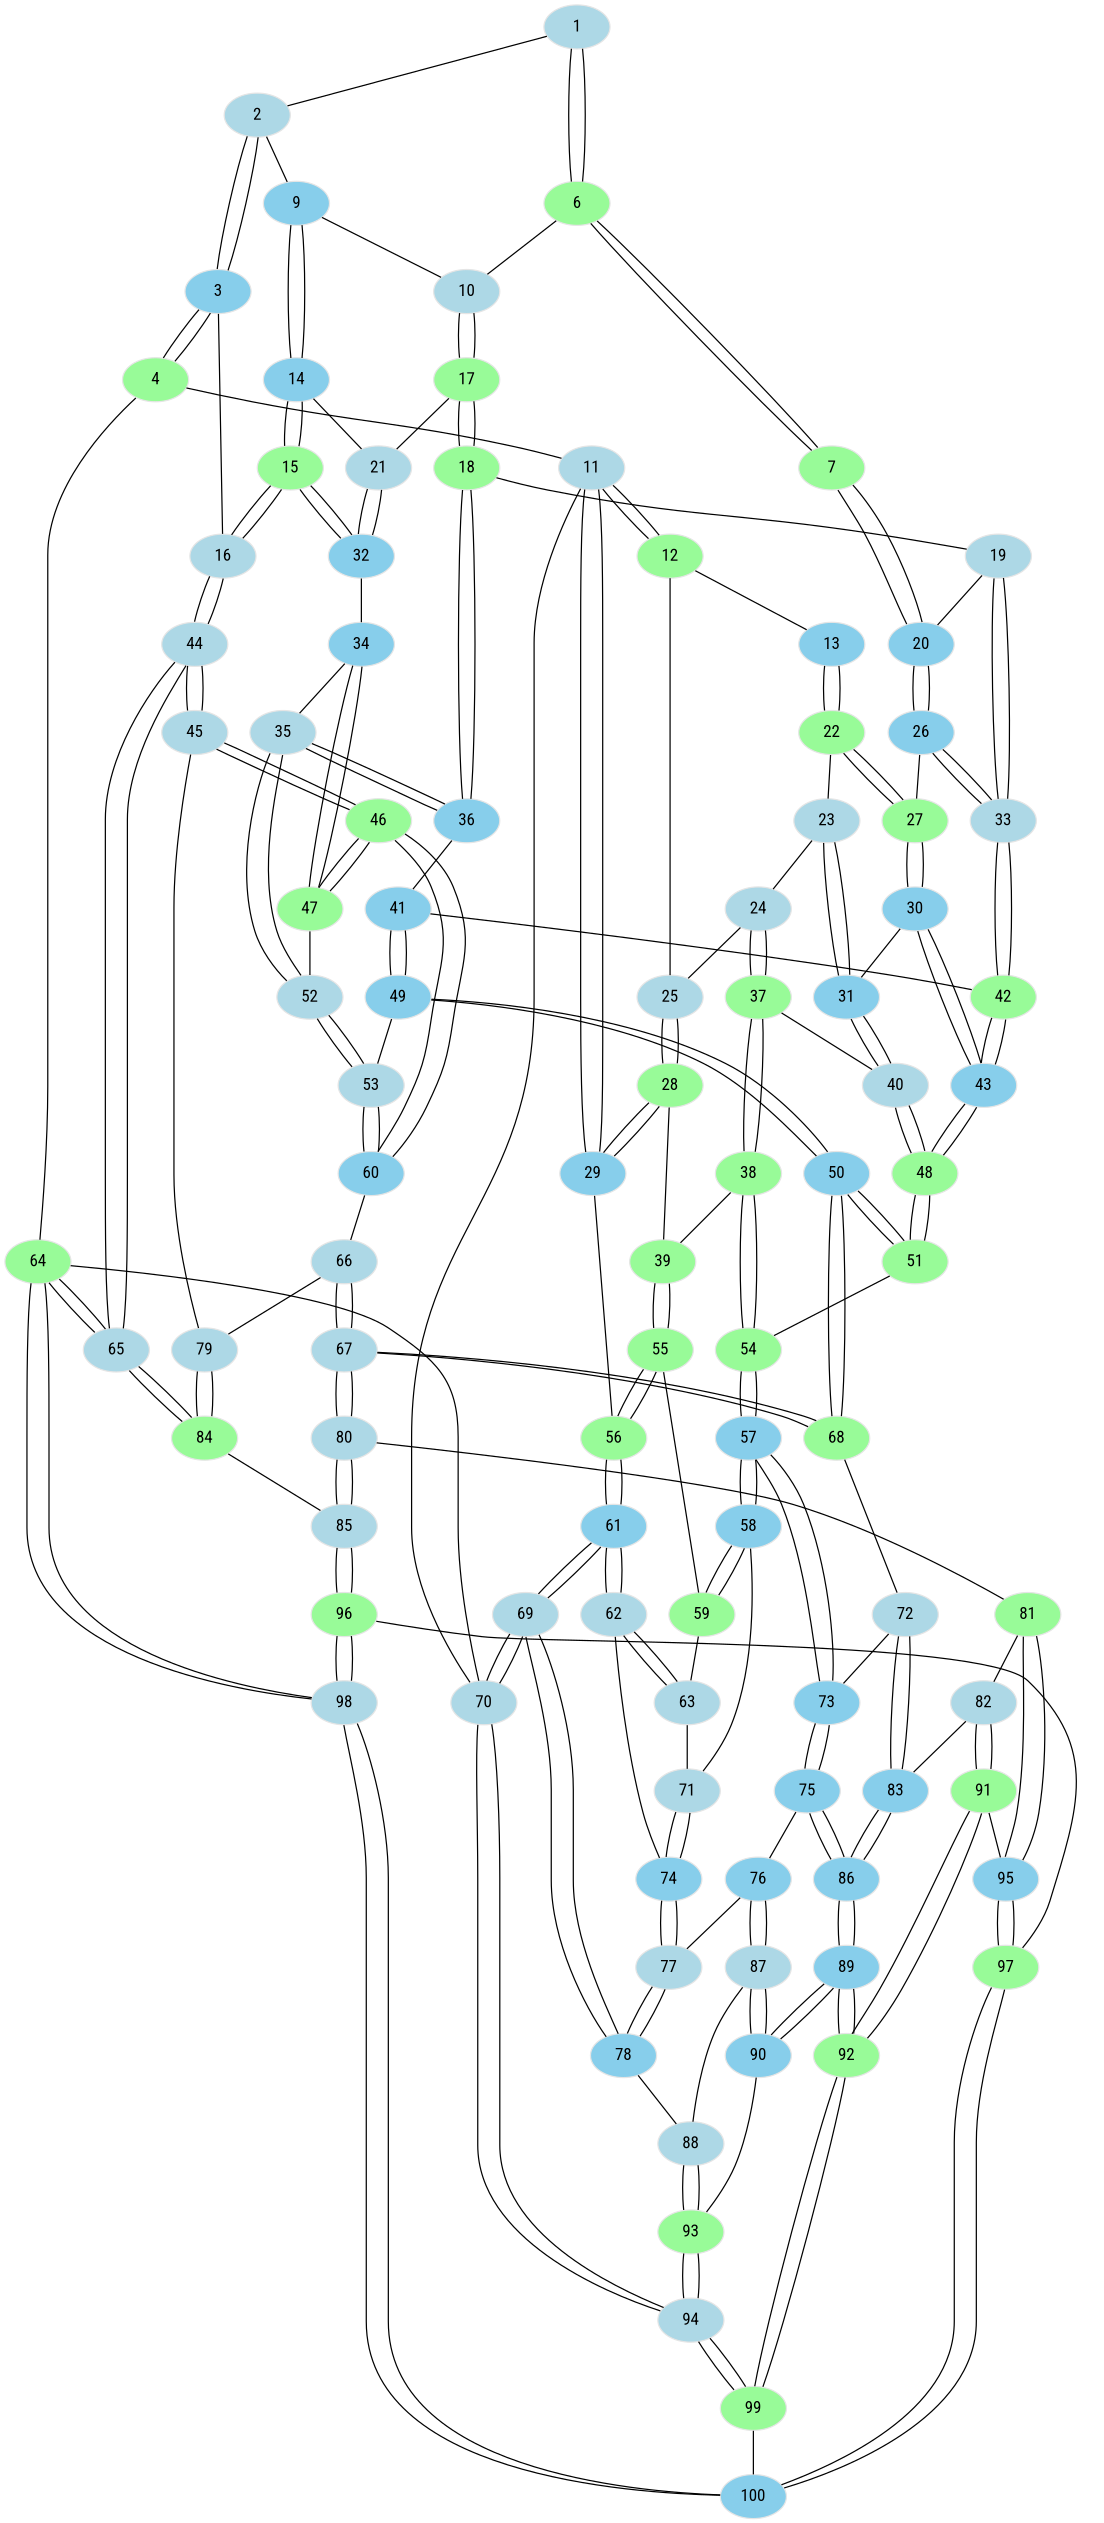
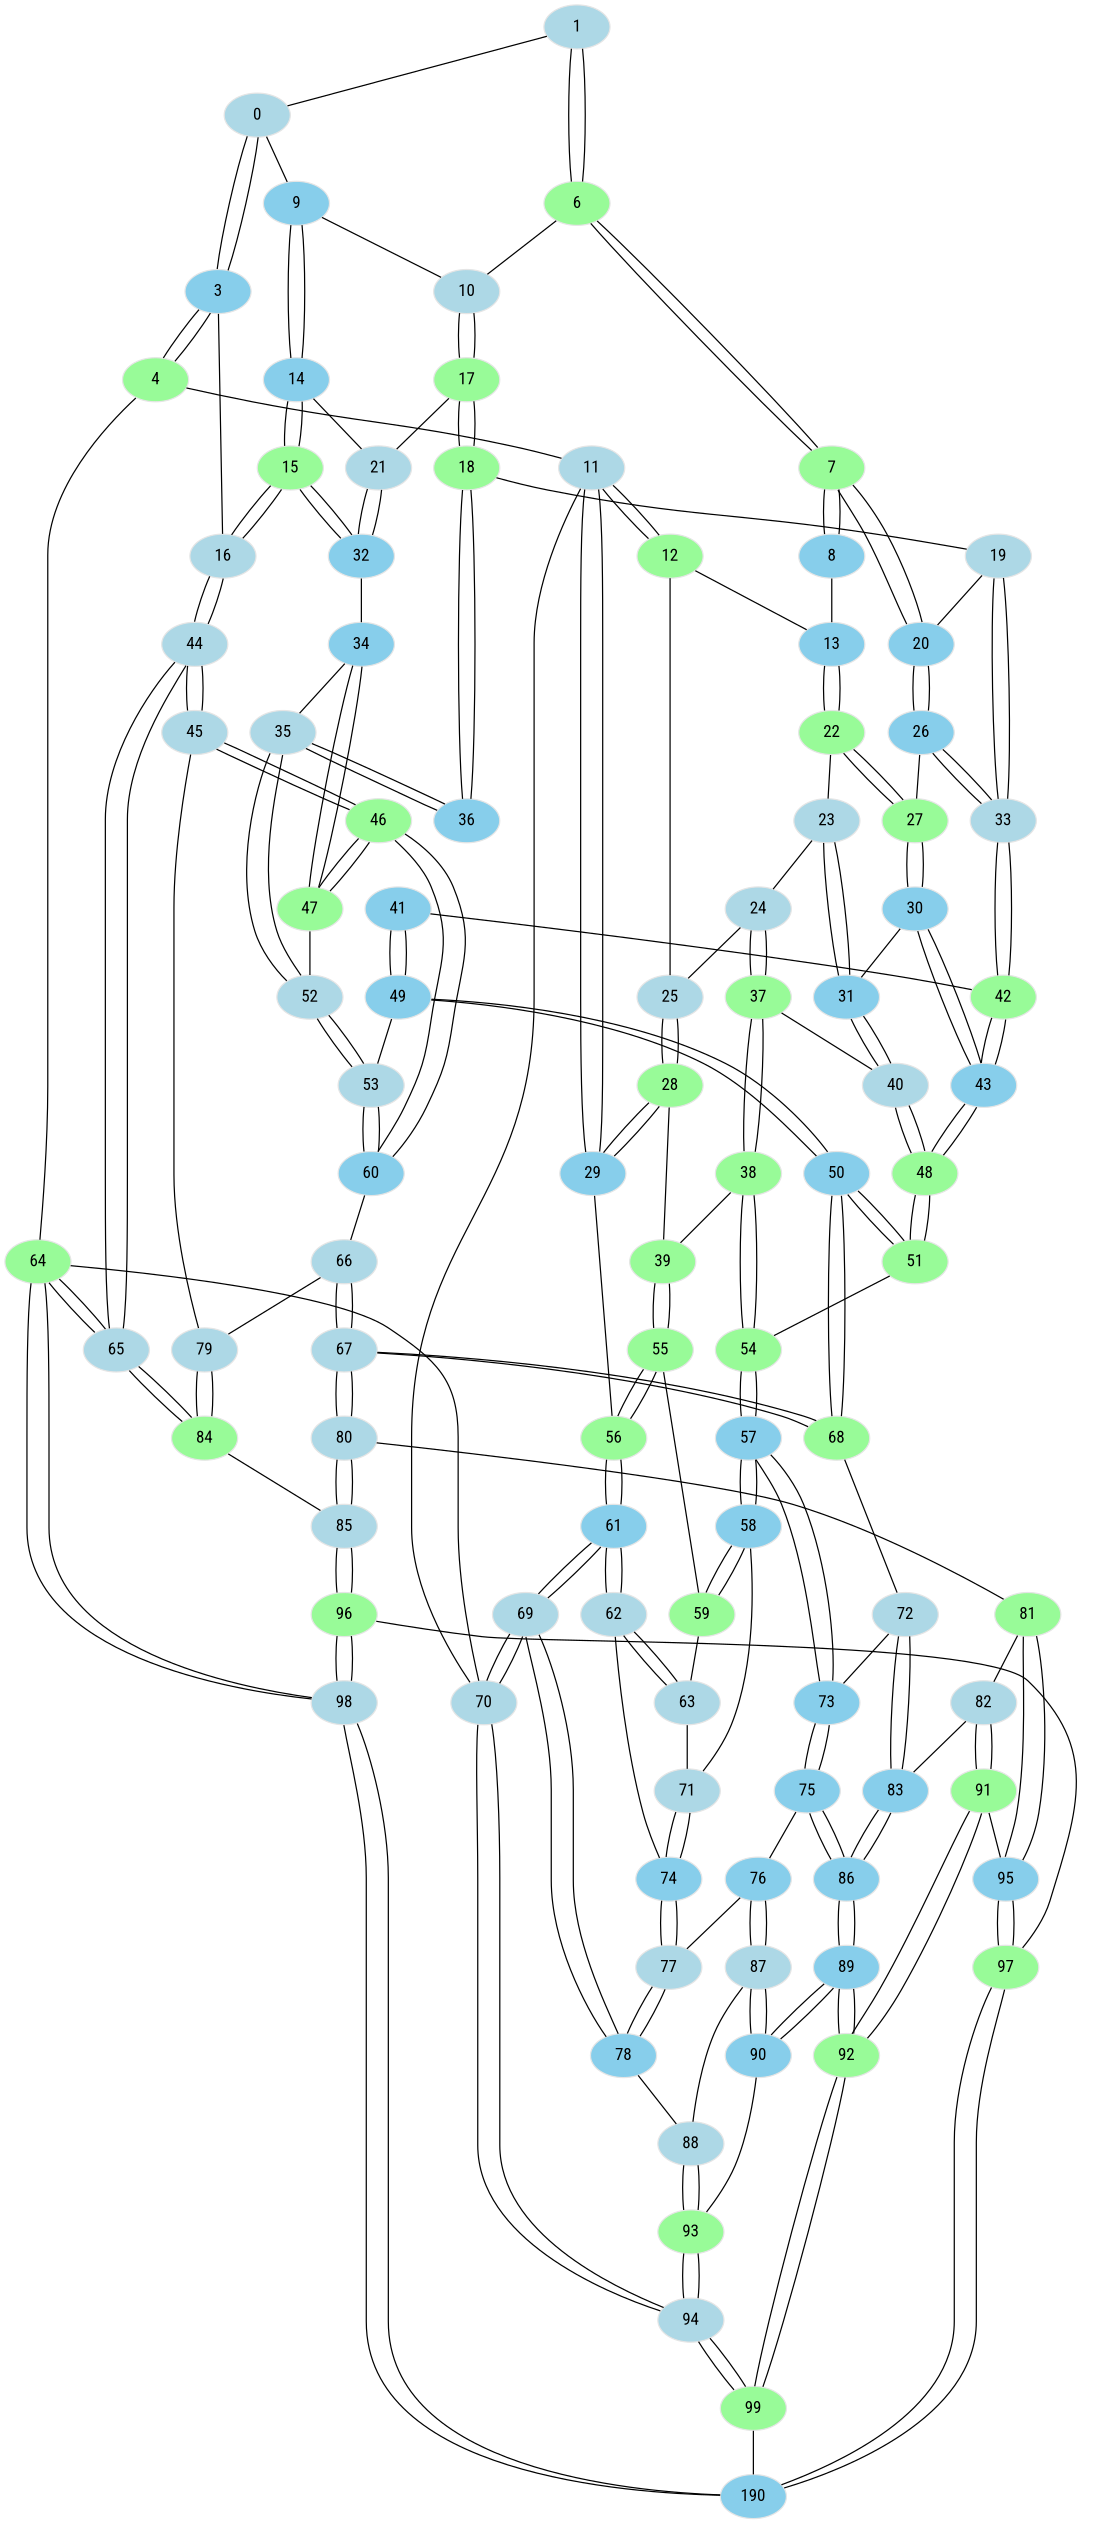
  graph {
    fontname="Roboto Condensed"
    node [color=gray90 fillcolor=lightblue fontname="Roboto Condensed" style=filled]
    edge [fontname="Roboto Condensed"]
    1
-   2
+   2 [label=0]
    6 [fillcolor=palegreen]
    3 [fillcolor=skyblue]
    9 [fillcolor=skyblue]
    7 [fillcolor=palegreen]
    10
    4 [fillcolor=palegreen]
    16
    14 [fillcolor=skyblue]
    11
    64 [fillcolor=palegreen]
    44
    12 [fillcolor=palegreen]
    29 [fillcolor=skyblue]
    70
    65
    98
+   8 [fillcolor=skyblue]
    13 [fillcolor=skyblue]
    20 [fillcolor=skyblue]
    17 [fillcolor=palegreen]
    26 [fillcolor=skyblue]
    22 [fillcolor=palegreen]
    15 [fillcolor=palegreen]
    21
    18 [fillcolor=palegreen]
    25
    56 [fillcolor=palegreen]
    94
    28 [fillcolor=palegreen]
    23
    27 [fillcolor=palegreen]
    32 [fillcolor=skyblue]
    34 [fillcolor=skyblue]
    45
    19
    36 [fillcolor=skyblue]
    33
    41 [fillcolor=skyblue]
    42 [fillcolor=palegreen]
    24
    31 [fillcolor=skyblue]
    30 [fillcolor=skyblue]
    37 [fillcolor=palegreen]
    40
    38 [fillcolor=palegreen]
    39 [fillcolor=palegreen]
    43 [fillcolor=skyblue]
    55 [fillcolor=palegreen]
    61 [fillcolor=skyblue]
    48 [fillcolor=palegreen]
    35
    47 [fillcolor=palegreen]
    52
    53
    49 [fillcolor=skyblue]
    54 [fillcolor=palegreen]
    57 [fillcolor=skyblue]
    59 [fillcolor=palegreen]
    51 [fillcolor=palegreen]
    50 [fillcolor=skyblue]
    46 [fillcolor=palegreen]
    79
    84 [fillcolor=palegreen]
    60 [fillcolor=skyblue]
    66
    68 [fillcolor=palegreen]
    72
    58 [fillcolor=skyblue]
    73 [fillcolor=skyblue]
    63
    62
    69
    71
    75 [fillcolor=skyblue]
    74 [fillcolor=skyblue]
    67
    78 [fillcolor=skyblue]
    77
-   100 [fillcolor=skyblue]
+   100 [fillcolor=skyblue label=190]
    85
    80
    81 [fillcolor=palegreen]
    83 [fillcolor=skyblue]
    88
    99 [fillcolor=palegreen]
    86 [fillcolor=skyblue]
    76 [fillcolor=skyblue]
    87
    89 [fillcolor=skyblue]
    90 [fillcolor=skyblue]
    93 [fillcolor=palegreen]
    82
    95 [fillcolor=skyblue]
    96 [fillcolor=palegreen]
    91 [fillcolor=palegreen]
    97 [fillcolor=palegreen]
    92 [fillcolor=palegreen]
    1 -- 2
    1 -- 6
    1 -- 6
    2 -- 3
    2 -- 3
    2 -- 9
    6 -- 7
    6 -- 7
    6 -- 10
    3 -- 4
    3 -- 4
    3 -- 16
    9 -- 10
    9 -- 14
    9 -- 14
+   7 -- 8
+   7 -- 8
    7 -- 20
    7 -- 20
    10 -- 17
    10 -- 17
    4 -- 11
    4 -- 64
    16 -- 44
    16 -- 44
    14 -- 15
    14 -- 15
    14 -- 21
    11 -- 12
    11 -- 12
    11 -- 29
    11 -- 29
    11 -- 70
    64 -- 70
    64 -- 65
    64 -- 65
    64 -- 98
    64 -- 98
    44 -- 65
    44 -- 65
    44 -- 45
    44 -- 45
    12 -- 13
    12 -- 25
    29 -- 56
    70 -- 94
    70 -- 94
    65 -- 84
    65 -- 84
    98 -- 100
    98 -- 100
+   8 -- 13
    13 -- 22
    13 -- 22
    20 -- 26
    20 -- 26
    17 -- 21
    17 -- 18
    17 -- 18
    26 -- 27
    26 -- 33
    26 -- 33
    22 -- 23
    22 -- 27
    22 -- 27
    15 -- 16
    15 -- 16
    15 -- 32
    15 -- 32
    21 -- 32
    21 -- 32
    18 -- 19
    18 -- 36
    18 -- 36
    25 -- 28
    25 -- 28
    56 -- 61
    56 -- 61
    94 -- 99
    94 -- 99
    28 -- 29
    28 -- 29
    28 -- 39
    23 -- 24
    23 -- 31
    23 -- 31
    27 -- 30
    27 -- 30
    32 -- 34
    34 -- 35
    34 -- 47
    34 -- 47
    45 -- 46
    45 -- 46
    45 -- 79
    19 -- 20
    19 -- 33
    19 -- 33
-   36 -- 41
    33 -- 42
    33 -- 42
    41 -- 42
    41 -- 49
    41 -- 49
    42 -- 43
    42 -- 43
    24 -- 25
    24 -- 37
    24 -- 37
    31 -- 40
    31 -- 40
    30 -- 31
    30 -- 43
    30 -- 43
    37 -- 40
    37 -- 38
    37 -- 38
    40 -- 48
    40 -- 48
    38 -- 39
    38 -- 54
    38 -- 54
    39 -- 55
    39 -- 55
    43 -- 48
    43 -- 48
    55 -- 56
    55 -- 56
    55 -- 59
    61 -- 62
    61 -- 62
    61 -- 69
    61 -- 69
    48 -- 51
    48 -- 51
    35 -- 36
    35 -- 36
    35 -- 52
    35 -- 52
    47 -- 52
    52 -- 53
    52 -- 53
    53 -- 60
    53 -- 60
    49 -- 53
    49 -- 50
    49 -- 50
    54 -- 57
    54 -- 57
    57 -- 58
    57 -- 58
    57 -- 73
    57 -- 73
    59 -- 63
    51 -- 54
    50 -- 51
    50 -- 51
    50 -- 68
    50 -- 68
    46 -- 47
    46 -- 47
    46 -- 60
    46 -- 60
    79 -- 84
    79 -- 84
    84 -- 85
    60 -- 66
    66 -- 79
    66 -- 67
    66 -- 67
    68 -- 72
    72 -- 73
    72 -- 83
    72 -- 83
    58 -- 59
    58 -- 59
    58 -- 71
    73 -- 75
    73 -- 75
    63 -- 71
    62 -- 63
    62 -- 63
    62 -- 74
    69 -- 70
    69 -- 70
    69 -- 78
    69 -- 78
    71 -- 74
    71 -- 74
    75 -- 86
    75 -- 86
    75 -- 76
    74 -- 77
    74 -- 77
    67 -- 68
    67 -- 68
    67 -- 80
    67 -- 80
    78 -- 88
    77 -- 78
    77 -- 78
    85 -- 96
    85 -- 96
    80 -- 85
    80 -- 85
    80 -- 81
    81 -- 82
    81 -- 95
    81 -- 95
    83 -- 86
    83 -- 86
    88 -- 93
    88 -- 93
    99 -- 100
    86 -- 89
    86 -- 89
    76 -- 77
    76 -- 87
    76 -- 87
    87 -- 88
    87 -- 90
    87 -- 90
    89 -- 90
    89 -- 90
    89 -- 92
    89 -- 92
    90 -- 93
    93 -- 94
    93 -- 94
    82 -- 83
    82 -- 91
    82 -- 91
    95 -- 97
    95 -- 97
    96 -- 98
    96 -- 98
    96 -- 97
    91 -- 95
    91 -- 92
    91 -- 92
    97 -- 100
    97 -- 100
    92 -- 99
    92 -- 99
  }
